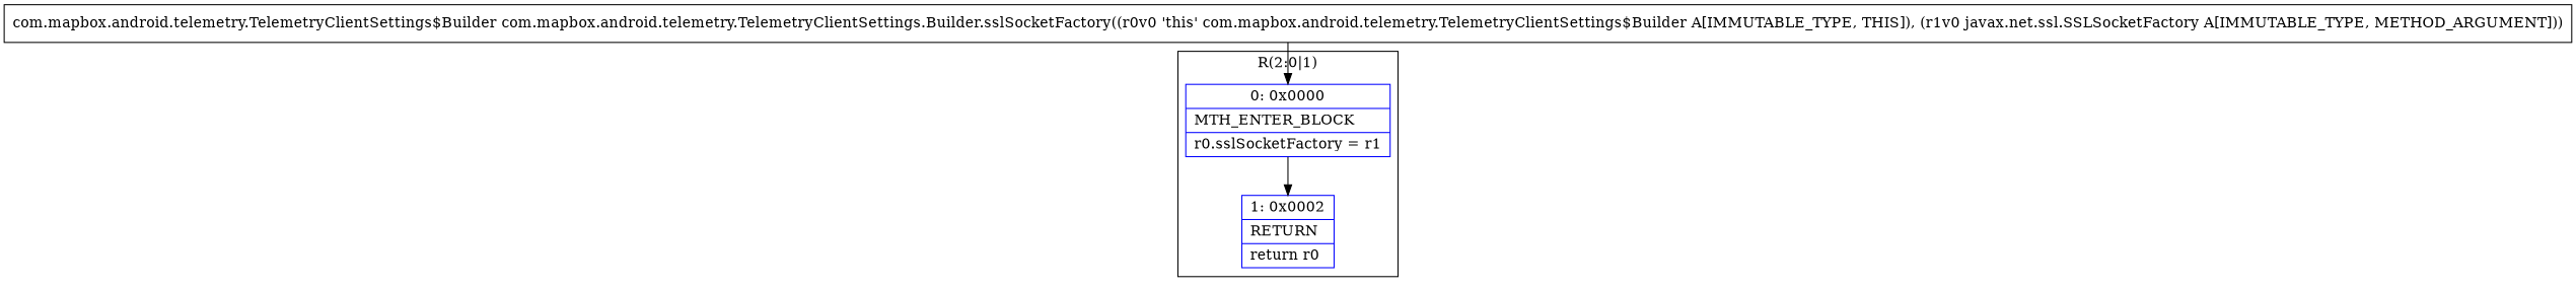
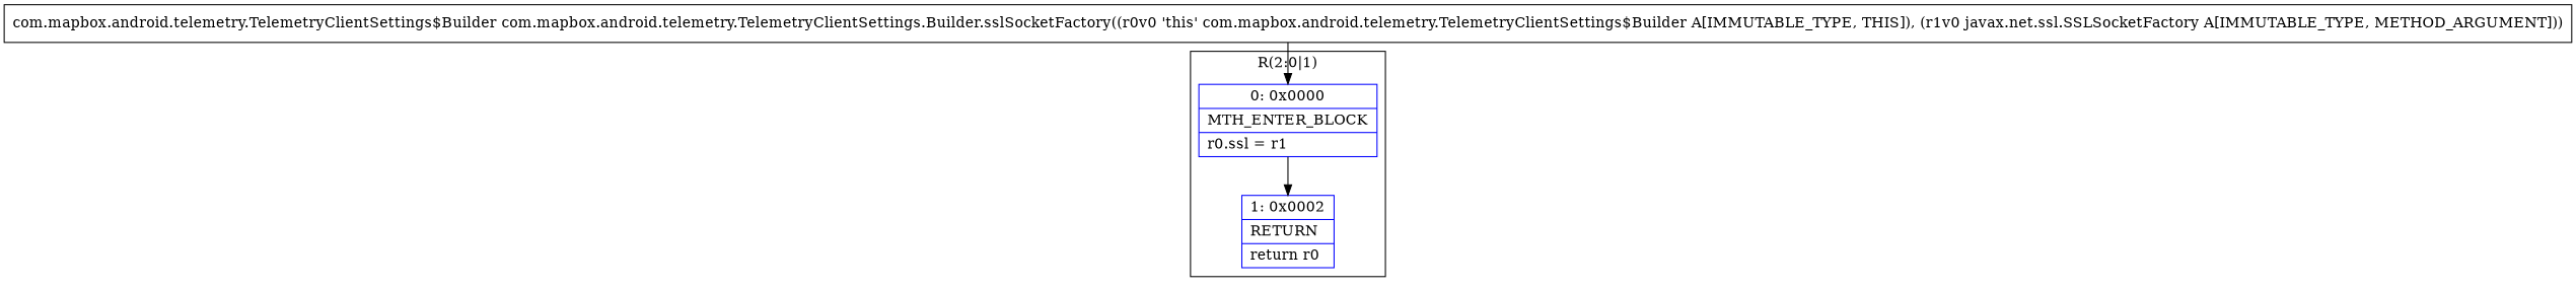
  digraph {
    node [color=blue shape=record]
-   n1 [label="{0\:\ 0x0000|MTH_ENTER_BLOCK\l|r0.sslSocketFactory = r1\l}"]
+   n1 [label="{0\:\ 0x0000|MTH_ENTER_BLOCK\l|r0.ssl = r1\l}"]
    n2 [label="{1\:\ 0x0002|RETURN\l|return r0\l}"]
    n3 [label="{com.mapbox.android.telemetry.TelemetryClientSettings$Builder com.mapbox.android.telemetry.TelemetryClientSettings.Builder.sslSocketFactory((r0v0 'this' com.mapbox.android.telemetry.TelemetryClientSettings$Builder A[IMMUTABLE_TYPE, THIS]), (r1v0 javax.net.ssl.SSLSocketFactory A[IMMUTABLE_TYPE, METHOD_ARGUMENT])) }" color=""]
    subgraph cluster_1 {
      label="R(2:0|1)"
      n1
      n2
    }
    n1 -> n2
    n3 -> n1
  }
